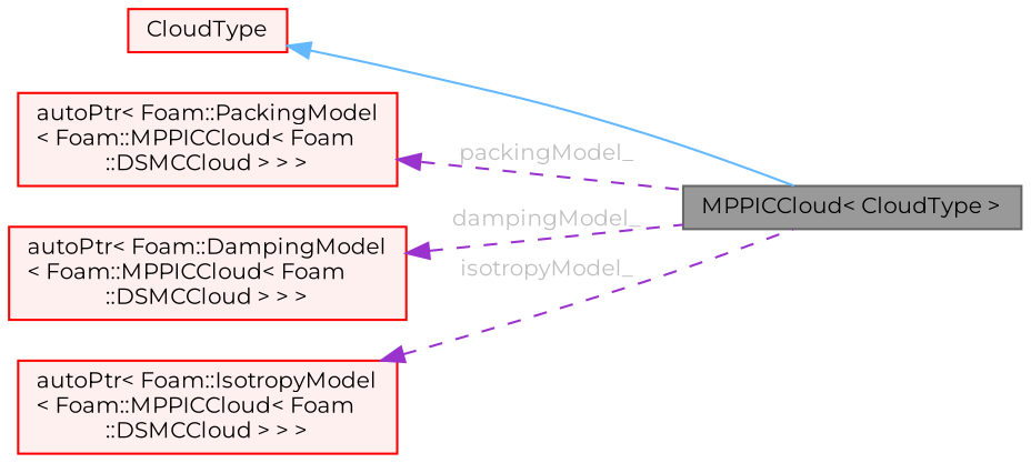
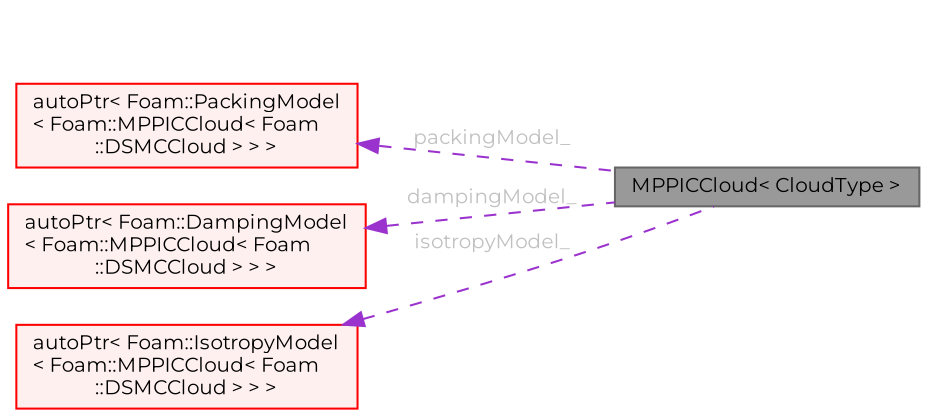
  digraph {
    rankdir=LR
    fontname=Montserrat
    node [color=red fillcolor="#FFF0F0" fontname=Montserrat fontsize=10 shape=box style=filled]
    edge [color=darkorchid3 dir=back fontname=Montserrat fontsize=10 labelfontname=Helvetica labelfontsize=10 style=dashed fontcolor=grey]
    n1 [color=gray40 fillcolor=grey60 fontcolor=black height=0.2 label="MPPICCloud\< CloudType \>" width=0.4]
-   n2 [height=0.2 label=CloudType width=0.4]
    n3 [height=0.2 label="autoPtr\< Foam::PackingModel\l\< Foam::MPPICCloud\< Foam\l::DSMCCloud \> \> \>" width=0.4]
    n4 [height=0.2 label="autoPtr\< Foam::DampingModel\l\< Foam::MPPICCloud\< Foam\l::DSMCCloud \> \> \>" width=0.4]
    n5 [height=0.2 label="autoPtr\< Foam::IsotropyModel\l\< Foam::MPPICCloud\< Foam\l::DSMCCloud \> \> \>" width=0.4]
-   n2 -> n1 [color=steelblue1 style=solid fontcolor=""]
    n3 -> n1 [label=" packingModel_"]
    n4 -> n1 [label=" dampingModel_"]
    n5 -> n1 [label=" isotropyModel_"]
  }
